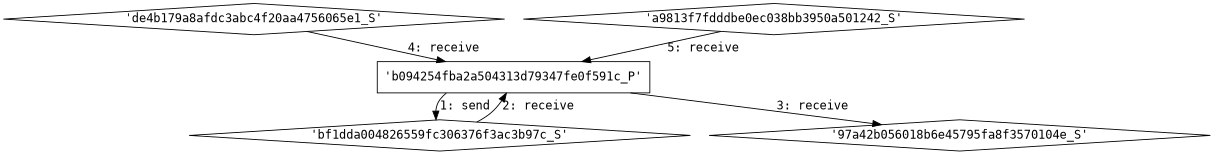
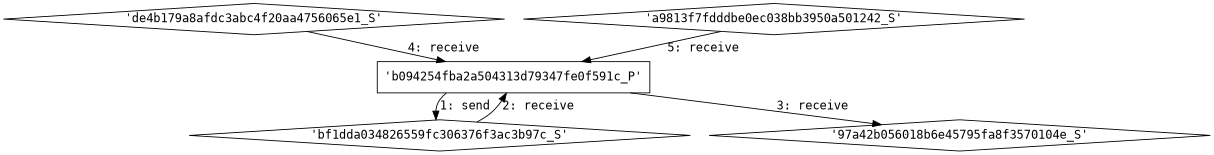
  digraph {
    engine=neato
    fixedsize=false
    fontname="DejaVu Sans Mono"
    fontsize=10
    nodesep=0.3
    rankdir=TB
    ranksep=0
    splines=true
    node [fontname="DejaVu Sans Mono" node_type=Socket shape=diamond]
    edge [fontname="DejaVu Sans Mono"]
    "'b094254fba2a504313d79347fe0f591c_P'" [node_type=Process shape=box]
-   "'bf1dda004826559fc306376f3ac3b97c_S'"
+   "'bf1dda004826559fc306376f3ac3b97c_S'" [label="'bf1dda034826559fc306376f3ac3b97c_S'"]
    "'97a42b056018b6e45795fa8f3570104e_S'"
    "'de4b179a8afdc3abc4f20aa4756065e1_S'"
    "'a9813f7fdddbe0ec038bb3950a501242_S'"
    "'b094254fba2a504313d79347fe0f591c_P'" -> "'bf1dda004826559fc306376f3ac3b97c_S'" [label="1: send"]
    "'b094254fba2a504313d79347fe0f591c_P'" -> "'97a42b056018b6e45795fa8f3570104e_S'" [label="3: receive"]
    "'bf1dda004826559fc306376f3ac3b97c_S'" -> "'b094254fba2a504313d79347fe0f591c_P'" [label="2: receive"]
    "'de4b179a8afdc3abc4f20aa4756065e1_S'" -> "'b094254fba2a504313d79347fe0f591c_P'" [label="4: receive"]
    "'a9813f7fdddbe0ec038bb3950a501242_S'" -> "'b094254fba2a504313d79347fe0f591c_P'" [label="5: receive"]
  }
